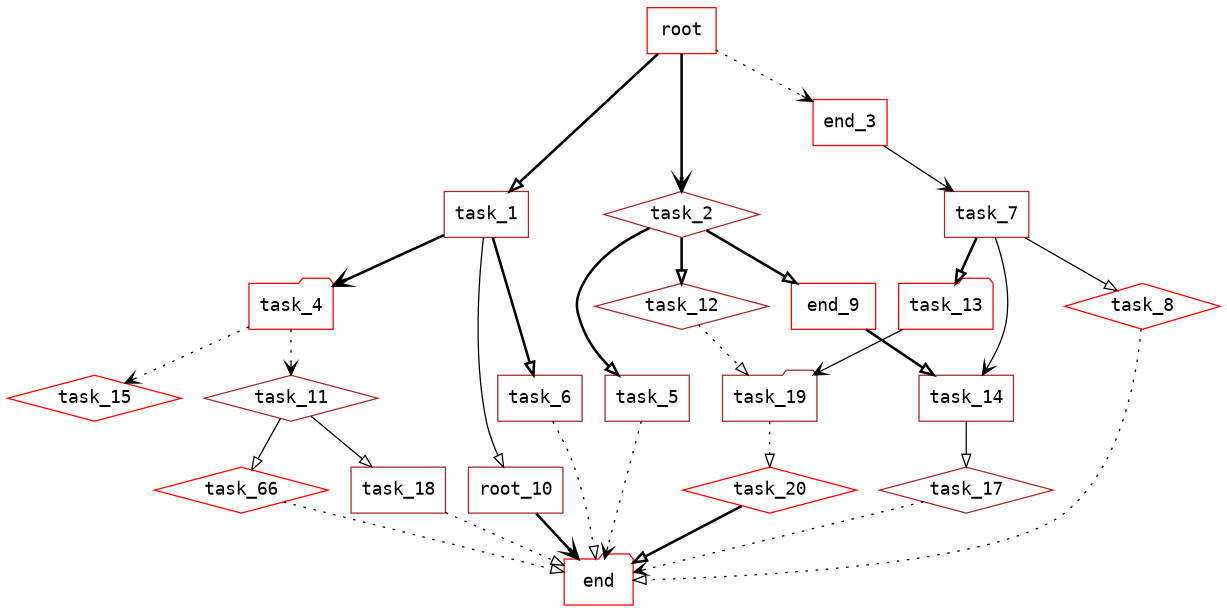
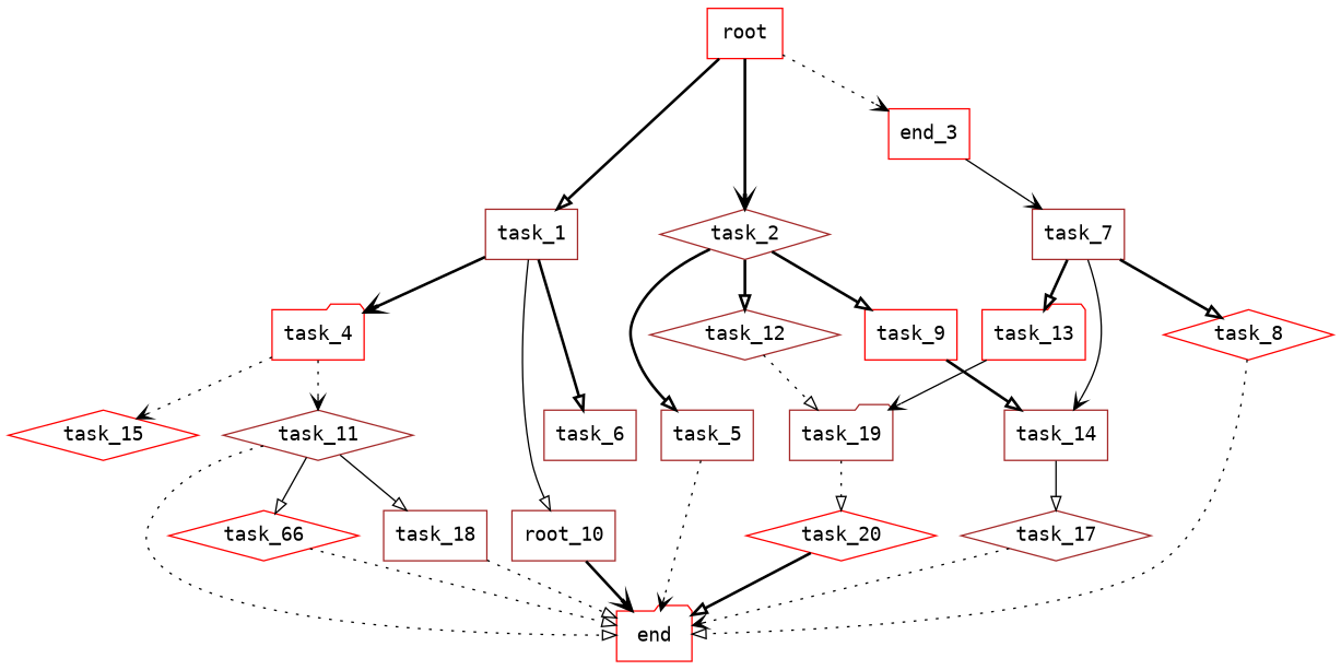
  digraph {
    fontname="DejaVu Sans Mono"
    node [color=brown fontname="DejaVu Sans Mono" shape=box]
    edge [arrowhead=onormal fontname="DejaVu Sans Mono" style=bold]
    root [color=red]
    task_1
    task_2 [shape=diamond]
    n4 [color=red label=end_3]
    task_4 [color=red shape=folder]
    task_6
    n7 [label=root_10]
    task_5
-   task_9 [color=red label=end_9]
+   task_9 [color=red]
    task_12 [shape=diamond]
    task_7
    task_11 [shape=diamond]
    task_15 [color=red shape=diamond]
    end [color=red shape=folder]
    task_14
    task_8 [color=red shape=diamond]
    task_13 [color=red shape=folder]
    n18 [color=red label=task_66 shape=diamond]
    task_18
    task_19 [shape=folder]
    task_17 [shape=diamond]
    task_20 [color=red shape=diamond]
    root -> task_1
    root -> task_2 [arrowhead=vee]
    root -> n4 [arrowhead=vee style=dotted]
    task_1 -> task_4 [arrowhead=vee]
    task_1 -> task_6
    task_1 -> n7 [style=solid]
    task_2 -> task_5
    task_2 -> task_9
    task_2 -> task_12
    n4 -> task_7 [arrowhead=vee style=solid]
    task_4 -> task_11 [arrowhead=vee style=dotted]
    task_4 -> task_15 [arrowhead=vee style=dotted]
-   task_6 -> end [style=dotted]
+   task_11 -> end [style=dotted]
    n7 -> end [arrowhead=vee]
    task_5 -> end [arrowhead=vee style=dotted]
    task_9 -> task_14
    task_12 -> task_19 [style=dotted]
    task_7 -> task_14 [arrowhead=vee style=solid]
-   task_7 -> task_8 [style=solid]
+   task_7 -> task_8
    task_7 -> task_13
    task_11 -> n18 [style=solid]
    task_11 -> task_18 [style=solid]
    task_14 -> task_17 [style=solid]
    task_8 -> end [style=dotted]
    task_13 -> task_19 [arrowhead=vee style=solid]
    n18 -> end [style=dotted]
    task_18 -> end [style=dotted]
    task_19 -> task_20 [style=dotted]
    task_17 -> end [arrowhead=vee style=dotted]
    task_20 -> end
  }
